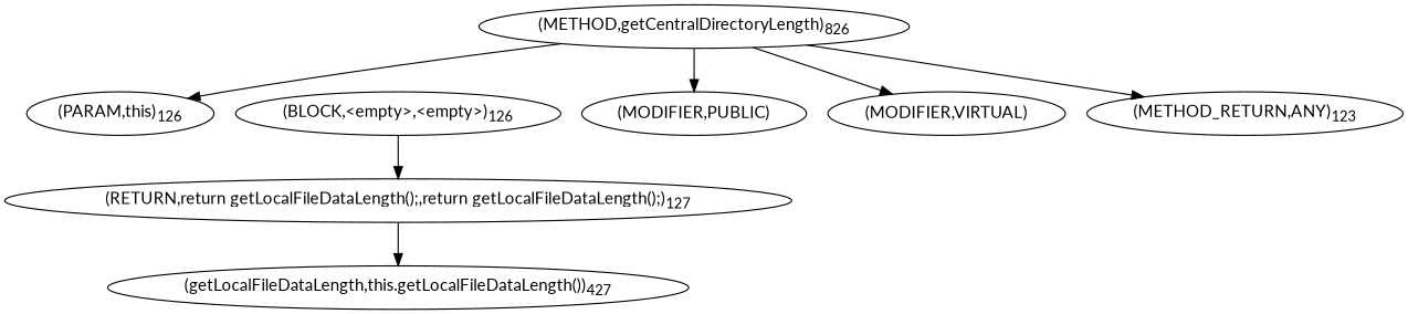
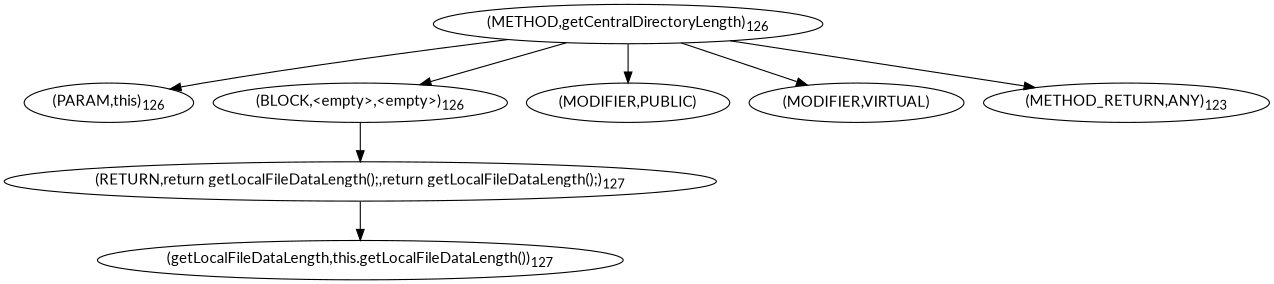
  digraph {
    fontname=Lato
    node [fontname=Lato]
    edge [fontname=Lato]
-   n1 [label=<(METHOD,getCentralDirectoryLength)<SUB>826</SUB>>]
+   n1 [label=<(METHOD,getCentralDirectoryLength)<SUB>126</SUB>>]
    n2 [label=<(PARAM,this)<SUB>126</SUB>>]
    n3 [label=<(BLOCK,&lt;empty&gt;,&lt;empty&gt;)<SUB>126</SUB>>]
    n4 [label=<(MODIFIER,PUBLIC)>]
    n5 [label=<(MODIFIER,VIRTUAL)>]
    n6 [label=<(METHOD_RETURN,ANY)<SUB>123</SUB>>]
    n7 [label=<(RETURN,return getLocalFileDataLength();,return getLocalFileDataLength();)<SUB>127</SUB>>]
-   n8 [label=<(getLocalFileDataLength,this.getLocalFileDataLength())<SUB>427</SUB>>]
+   n8 [label=<(getLocalFileDataLength,this.getLocalFileDataLength())<SUB>127</SUB>>]
    n1 -> n2
+   n1 -> n3
    n1 -> n4
    n1 -> n5
    n1 -> n6
    n3 -> n7
    n7 -> n8
  }
